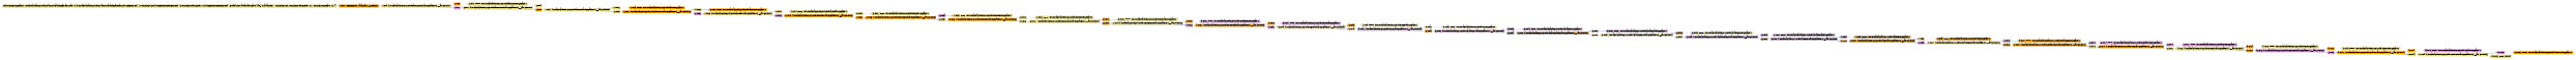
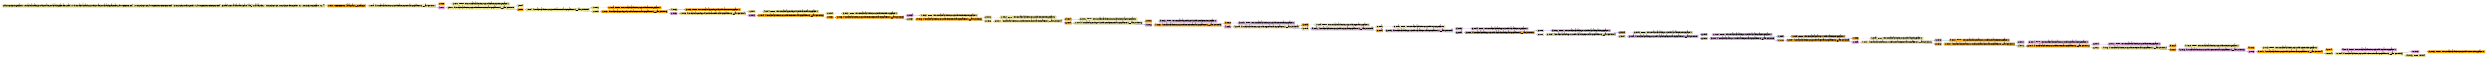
  digraph {
    rankdir=LR
    node [color=black fillcolor=khaki shape=record style=filled]
    edge [color=blue style=bold]
    n1 [fillcolor=orange label="{0\:\ 0x0000|MTH_ENTER_BLOCK\l|java.lang.Class r3 = r3.getRawType()\l}"]
    n2 [color=brown label="{1\:\ 0x000a|if (com.mapbox.api.directions.p008v5.models.BannerComponents.class.isAssignableFrom(r3) == false) goto L_0x0011\l}"]
    n3 [color=brown fillcolor=orange label="{2\:\ 0x000c}"]
    n4 [color=brown fillcolor=plum label="{4\:\ 0x0011}"]
    n5 [label="{3\:\ 0x0010|RETURN\l|return com.mapbox.api.directions.p008v5.models.BannerComponents.typeAdapter(r2)\l}"]
    n6 [label="{5\:\ 0x0017|if (com.mapbox.api.directions.p008v5.models.BannerInstructions.class.isAssignableFrom(r3) == false) goto L_0x001e\l}"]
    n7 [label="{6\:\ 0x0019}"]
    n8 [fillcolor=orange label="{8\:\ 0x001e}"]
    n9 [label="{9\:\ 0x0024|if (com.mapbox.api.directions.p008v5.models.BannerText.class.isAssignableFrom(r3) == false) goto L_0x002b\l}"]
    n10 [label="{10\:\ 0x0026}"]
    n11 [label="{12\:\ 0x002b}"]
    n12 [color=brown fillcolor=orange label="{11\:\ 0x002a|RETURN\l|return com.mapbox.api.directions.p008v5.models.BannerText.typeAdapter(r2)\l}"]
    n13 [color=brown fillcolor=orange label="{13\:\ 0x0031|if (com.mapbox.api.geocoding.p009v5.models.CarmenContext.class.isAssignableFrom(r3) == false) goto L_0x0038\l}"]
    n14 [label="{14\:\ 0x0033}"]
    n15 [fillcolor=plum label="{16\:\ 0x0038}"]
    n16 [color=brown fillcolor=orange label="{15\:\ 0x0037|RETURN\l|return com.mapbox.api.geocoding.p009v5.models.CarmenContext.typeAdapter(r2)\l}"]
    n17 [color=brown label="{17\:\ 0x003e|if (com.mapbox.api.geocoding.p009v5.models.CarmenFeature.class.isAssignableFrom(r3) == false) goto L_0x0045\l}"]
    n18 [color=brown label="{18\:\ 0x0040}"]
    n19 [fillcolor=plum label="{20\:\ 0x0045}"]
    n20 [label="{19\:\ 0x0044|RETURN\l|return com.mapbox.api.geocoding.p009v5.models.CarmenFeature.typeAdapter(r2)\l}"]
    n21 [fillcolor=orange label="{21\:\ 0x004b|if (com.mapbox.api.directions.p008v5.models.DirectionsError.class.isAssignableFrom(r3) == false) goto L_0x0052\l}"]
    n22 [label="{22\:\ 0x004d}"]
    n23 [color=brown fillcolor=orange label="{24\:\ 0x0052}"]
    n24 [label="{23\:\ 0x0051|RETURN\l|return com.mapbox.api.directions.p008v5.models.DirectionsError.typeAdapter(r2)\l}"]
    n25 [color=brown fillcolor=orange label="{25\:\ 0x0058|if (com.mapbox.api.directions.p008v5.models.DirectionsResponse.class.isAssignableFrom(r3) == false) goto L_0x005f\l}"]
    n26 [color=brown fillcolor=plum label="{26\:\ 0x005a}"]
    n27 [label="{28\:\ 0x005f}"]
    n28 [color=brown label="{27\:\ 0x005e|RETURN\l|return com.mapbox.api.directions.p008v5.models.DirectionsResponse.typeAdapter(r2)\l}"]
    n29 [color=brown fillcolor=orange label="{29\:\ 0x0065|if (com.mapbox.api.directions.p008v5.models.DirectionsRoute.class.isAssignableFrom(r3) == false) goto L_0x006c\l}"]
    n30 [label="{30\:\ 0x0067}"]
    n31 [color=brown label="{32\:\ 0x006c}"]
    n32 [label="{31\:\ 0x006b|RETURN\l|return com.mapbox.api.directions.p008v5.models.DirectionsRoute.typeAdapter(r2)\l}"]
    n33 [color=brown label="{33\:\ 0x0072|if (com.mapbox.api.directions.p008v5.models.DirectionsWaypoint.class.isAssignableFrom(r3) == false) goto L_0x0079\l}"]
    n34 [fillcolor=orange label="{34\:\ 0x0074}"]
    n35 [color=brown fillcolor=orange label="{36\:\ 0x0079}"]
    n36 [label="{35\:\ 0x0078|RETURN\l|return com.mapbox.api.directions.p008v5.models.DirectionsWaypoint.typeAdapter(r2)\l}"]
    n37 [label="{37\:\ 0x007f|if (com.mapbox.api.geocoding.p009v5.models.GeocodingResponse.class.isAssignableFrom(r3) == false) goto L_0x0086\l}"]
    n38 [fillcolor=orange label="{38\:\ 0x0081}"]
    n39 [fillcolor=plum label="{40\:\ 0x0086}"]
    n40 [fillcolor=plum label="{39\:\ 0x0085|RETURN\l|return com.mapbox.api.geocoding.p009v5.models.GeocodingResponse.typeAdapter(r2)\l}"]
    n41 [color=brown fillcolor=orange label="{41\:\ 0x008c|if (com.mapbox.api.directions.p008v5.models.IntersectionLanes.class.isAssignableFrom(r3) == false) goto L_0x0093\l}"]
    n42 [color=brown fillcolor=orange label="{42\:\ 0x008e}"]
    n43 [color=brown fillcolor=plum label="{44\:\ 0x0093}"]
    n44 [fillcolor=plum label="{43\:\ 0x0092|RETURN\l|return com.mapbox.api.directions.p008v5.models.IntersectionLanes.typeAdapter(r2)\l}"]
    n45 [color=brown label="{45\:\ 0x0099|if (com.mapbox.api.directions.p008v5.models.LegAnnotation.class.isAssignableFrom(r3) == false) goto L_0x00a0\l}"]
    n46 [color=brown fillcolor=orange label="{46\:\ 0x009b}"]
    n47 [label="{48\:\ 0x00a0}"]
    n48 [color=brown label="{47\:\ 0x009f|RETURN\l|return com.mapbox.api.directions.p008v5.models.LegAnnotation.typeAdapter(r2)\l}"]
    n49 [fillcolor=plum label="{49\:\ 0x00a6|if (com.mapbox.api.directions.p008v5.models.LegStep.class.isAssignableFrom(r3) == false) goto L_0x00ad\l}"]
    n50 [color=brown label="{50\:\ 0x00a8}"]
    n51 [color=brown fillcolor=orange label="{52\:\ 0x00ad}"]
    n52 [color=brown label="{51\:\ 0x00ac|RETURN\l|return com.mapbox.api.directions.p008v5.models.LegStep.typeAdapter(r2)\l}"]
    n53 [color=brown fillcolor=plum label="{53\:\ 0x00b3|if (com.mapbox.api.matching.p010v5.models.MapMatchingError.class.isAssignableFrom(r3) == false) goto L_0x00ba\l}"]
    n54 [fillcolor=plum label="{54\:\ 0x00b5}"]
    n55 [fillcolor=plum label="{56\:\ 0x00ba}"]
    n56 [color=brown fillcolor=plum label="{55\:\ 0x00b9|RETURN\l|return com.mapbox.api.matching.p010v5.models.MapMatchingError.typeAdapter(r2)\l}"]
    n57 [fillcolor=orange label="{57\:\ 0x00c0|if (com.mapbox.api.matching.p010v5.models.MapMatchingMatching.class.isAssignableFrom(r3) == false) goto L_0x00c7\l}"]
    n58 [label="{58\:\ 0x00c2}"]
    n59 [color=brown label="{60\:\ 0x00c7}"]
    n60 [color=brown fillcolor=plum label="{59\:\ 0x00c6|RETURN\l|return com.mapbox.api.matching.p010v5.models.MapMatchingMatching.typeAdapter(r2)\l}"]
    n61 [label="{61\:\ 0x00cd|if (com.mapbox.api.matching.p010v5.models.MapMatchingResponse.class.isAssignableFrom(r3) == false) goto L_0x00d4\l}"]
    n62 [fillcolor=orange label="{62\:\ 0x00cf}"]
    n63 [label="{64\:\ 0x00d4}"]
    n64 [label="{63\:\ 0x00d3|RETURN\l|return com.mapbox.api.matching.p010v5.models.MapMatchingResponse.typeAdapter(r2)\l}"]
    n65 [color=brown fillcolor=plum label="{65\:\ 0x00da|if (com.mapbox.api.matching.p010v5.models.MapMatchingTracepoint.class.isAssignableFrom(r3) == false) goto L_0x00e1\l}"]
    n66 [color=brown fillcolor=plum label="{66\:\ 0x00dc}"]
    n67 [color=brown fillcolor=orange label="{68\:\ 0x00e1}"]
    n68 [color=brown fillcolor=plum label="{67\:\ 0x00e0|RETURN\l|return com.mapbox.api.matching.p010v5.models.MapMatchingTracepoint.typeAdapter(r2)\l}"]
    n69 [fillcolor=plum label="{69\:\ 0x00e7|if (com.mapbox.api.matrix.p011v1.models.MatrixResponse.class.isAssignableFrom(r3) == false) goto L_0x00ee\l}"]
    n70 [color=brown fillcolor=plum label="{70\:\ 0x00e9}"]
    n71 [color=brown fillcolor=orange label="{72\:\ 0x00ee}"]
    n72 [color=brown fillcolor=orange label="{71\:\ 0x00ed|RETURN\l|return com.mapbox.api.matrix.p011v1.models.MatrixResponse.typeAdapter(r2)\l}"]
    n73 [fillcolor=orange label="{73\:\ 0x00f4|if (com.mapbox.api.directions.p008v5.models.MaxSpeed.class.isAssignableFrom(r3) == false) goto L_0x00fb\l}"]
-   n74 [label="{74\:\ 0x00f6}"]
+   n74 [fillcolor=orange label="{74\:\ 0x00f6}"]
    n75 [color=brown fillcolor=plum label="{76\:\ 0x00fb}"]
-   n76 [fillcolor=orange label="{75\:\ 0x00fa|RETURN\l|return com.mapbox.api.directions.p008v5.models.MaxSpeed.typeAdapter(r2)\l}"]
+   n76 [label="{75\:\ 0x00fa|RETURN\l|return com.mapbox.api.directions.p008v5.models.MaxSpeed.typeAdapter(r2)\l}"]
    n77 [color=brown label="{77\:\ 0x0101|if (com.mapbox.api.optimization.p012v1.models.OptimizationResponse.class.isAssignableFrom(r3) == false) goto L_0x0108\l}"]
    n78 [fillcolor=plum label="{78\:\ 0x0103}"]
    n79 [fillcolor=orange label="{80\:\ 0x0108}"]
    n80 [color=brown fillcolor=orange label="{79\:\ 0x0107|RETURN\l|return com.mapbox.api.optimization.p012v1.models.OptimizationResponse.typeAdapter(r2)\l}"]
    n81 [fillcolor=orange label="{81\:\ 0x010e|if (com.mapbox.api.optimization.p012v1.models.OptimizationWaypoint.class.isAssignableFrom(r3) == false) goto L_0x0115\l}"]
    n82 [fillcolor=plum label="{82\:\ 0x0110}"]
    n83 [label="{84\:\ 0x0115}"]
    n84 [fillcolor=plum label="{83\:\ 0x0114|RETURN\l|return com.mapbox.api.optimization.p012v1.models.OptimizationWaypoint.typeAdapter(r2)\l}"]
    n85 [color=brown fillcolor=orange label="{85\:\ 0x011b|if (com.mapbox.api.directions.p008v5.models.RouteLeg.class.isAssignableFrom(r3) == false) goto L_0x0122\l}"]
    n86 [color=brown fillcolor=plum label="{86\:\ 0x011d}"]
    n87 [color=brown label="{88\:\ 0x0122}"]
    n88 [fillcolor=plum label="{87\:\ 0x0121|RETURN\l|return com.mapbox.api.directions.p008v5.models.RouteLeg.typeAdapter(r2)\l}"]
    n89 [label="{89\:\ 0x0128|if (com.mapbox.api.directions.p008v5.models.RouteOptions.class.isAssignableFrom(r3) == false) goto L_0x012f\l}"]
    n90 [fillcolor=orange label="{90\:\ 0x012a}"]
    n91 [color=brown fillcolor=orange label="{92\:\ 0x012f}"]
    n92 [label="{91\:\ 0x012e|RETURN\l|return com.mapbox.api.directions.p008v5.models.RouteOptions.typeAdapter(r2)\l}"]
    n93 [fillcolor=plum label="{93\:\ 0x0135|if (com.mapbox.api.directions.p008v5.models.StepIntersection.class.isAssignableFrom(r3) == false) goto L_0x013c\l}"]
    n94 [color=brown fillcolor=orange label="{94\:\ 0x0137}"]
    n95 [color=brown fillcolor=plum label="{96\:\ 0x013c}"]
    n96 [label="{95\:\ 0x013b|RETURN\l|return com.mapbox.api.directions.p008v5.models.StepIntersection.typeAdapter(r2)\l}"]
    n97 [color=brown fillcolor=orange label="{97\:\ 0x0142|if (com.mapbox.api.directions.p008v5.models.StepManeuver.class.isAssignableFrom(r3) == false) goto L_0x0149\l}"]
    n98 [color=brown fillcolor=orange label="{98\:\ 0x0144}"]
    n99 [label="{100\:\ 0x0149}"]
    n100 [fillcolor=plum label="{99\:\ 0x0148|RETURN\l|return com.mapbox.api.directions.p008v5.models.StepManeuver.typeAdapter(r2)\l}"]
    n101 [label="{101\:\ 0x014f|if (com.mapbox.api.directions.p008v5.models.VoiceInstructions.class.isAssignableFrom(r3) == false) goto L_0x0156\l}"]
    n102 [fillcolor=plum label="{102\:\ 0x0151}"]
    n103 [label="{104\:\ 0x0156|RETURN\l|return null\l}"]
    n104 [fillcolor=orange label="{103\:\ 0x0155|RETURN\l|return com.mapbox.api.directions.p008v5.models.VoiceInstructions.typeAdapter(r2)\l}"]
    n105 [label="{public com.google.gson.TypeAdapter\<T\> com.mapbox.api.matching.v5.models.AutoValueGson_MapMatchingAdapterFactory.create((r1v0 'this' com.mapbox.api.matching.v5.models.AutoValueGson_MapMatchingAdapterFactory A[IMMUTABLE_TYPE, THIS]), (r2v0 com.google.gson.Gson A[IMMUTABLE_TYPE, METHOD_ARGUMENT]), (r3v0 com.google.gson.reflect.TypeToken\<T\> A[IMMUTABLE_TYPE, METHOD_ARGUMENT]))  | Annotation[SYSTEM, dalvik.annotation.Signature, \{value=[\<T:, Ljava\/lang\/Object;, \>(, Lcom\/google\/gson\/Gson;, Lcom\/google\/gson\/reflect\/TypeToken\<, TT;\>;), Lcom\/google\/gson\/TypeAdapter\<, TT;\>;]\}]\l}"]
    n1 -> n2 [style=dashed]
    n2 -> n3 [color=purple style=dashed]
    n2 -> n4 [color=purple]
    n3 -> n5 [color=black style=dashed]
    n4 -> n6 [color=purple]
    n6 -> n7 [style=dashed]
    n6 -> n8 [color=purple]
    n8 -> n9 [color=black style=dashed]
    n9 -> n10 [color=black]
    n9 -> n11 [color=purple]
    n10 -> n12 [color=teal style=solid]
    n11 -> n13 [color=black style=solid]
    n13 -> n14 [color=black]
    n13 -> n15 [color=teal style=dashed]
    n14 -> n16
    n15 -> n17 [style=solid]
    n17 -> n18 [style=solid]
    n17 -> n19 [style=solid]
    n18 -> n20 [color=purple style=dashed]
    n19 -> n21
    n21 -> n22 [color=teal style=dashed]
    n21 -> n23 [color=teal style=solid]
    n22 -> n24 [style=solid]
    n23 -> n25 [color=black]
    n25 -> n26 [color=purple style=dashed]
    n25 -> n27
    n26 -> n28
    n27 -> n29 [color=purple style=dashed]
    n29 -> n30 [style=solid]
    n29 -> n31 [color=teal]
    n30 -> n32 [color=purple style=solid]
    n31 -> n33 [color=black style=solid]
    n33 -> n34 [color=teal]
    n33 -> n35 [style=dashed]
    n34 -> n36
    n35 -> n37
    n37 -> n38 [color=purple style=solid]
    n37 -> n39
    n38 -> n40 [color=teal style=dashed]
    n39 -> n41 [color=black style=dashed]
    n41 -> n42 [style=dashed]
    n41 -> n43 [color=teal style=dashed]
    n42 -> n44 [color=purple]
    n43 -> n45 [color=teal]
    n45 -> n46 [color=black]
    n45 -> n47
    n46 -> n48 [color=teal style=dashed]
    n47 -> n49 [style=dashed]
    n49 -> n50 [color=purple style=solid]
    n49 -> n51 [color=teal style=solid]
    n50 -> n52 [color=black style=solid]
    n51 -> n53 [color=teal style=solid]
    n53 -> n54 [color=purple style=dashed]
    n53 -> n55 [color=teal style=solid]
    n54 -> n56 [color=purple]
    n55 -> n57 [color=black style=dashed]
    n57 -> n58 [color=black]
    n57 -> n59 [color=purple style=dashed]
    n58 -> n60
    n59 -> n61 [color=purple style=dashed]
    n61 -> n62
    n61 -> n63 [color=purple style=dashed]
    n62 -> n64 [color=purple style=solid]
    n63 -> n65 [color=teal style=solid]
    n65 -> n66 [style=solid]
    n65 -> n67 [style=dashed]
    n66 -> n68 [color=purple style=dashed]
    n67 -> n69 [color=teal style=solid]
    n69 -> n70 [color=teal]
    n69 -> n71
    n70 -> n72 [color=black style=solid]
    n71 -> n73 [style=solid]
    n73 -> n74
    n73 -> n75
    n74 -> n76 [color=purple style=dashed]
    n75 -> n77 [color=purple]
    n77 -> n78 [color=black style=solid]
    n77 -> n79 [color=purple]
    n78 -> n80 [color=teal]
    n79 -> n81 [color=teal style=dashed]
    n81 -> n82 [color=teal style=solid]
    n81 -> n83
    n82 -> n84 [color=teal style=dashed]
    n83 -> n85 [color=black]
    n85 -> n86 [color=teal style=solid]
    n85 -> n87 [style=dashed]
    n86 -> n88 [color=purple]
    n87 -> n89 [style=solid]
    n89 -> n90 [style=dashed]
    n89 -> n91 [color=black]
    n90 -> n92 [color=teal style=dashed]
    n91 -> n93 [color=teal]
    n93 -> n94 [color=black style=dashed]
    n93 -> n95 [color=black style=solid]
    n94 -> n96 [color=purple style=dashed]
    n95 -> n97
    n97 -> n98 [style=dashed]
    n97 -> n99 [color=black]
    n98 -> n100 [color=teal style=solid]
    n99 -> n101 [color=purple style=solid]
    n101 -> n102 [color=black]
    n101 -> n103 [color=teal style=solid]
    n102 -> n104 [style=dashed]
    n105 -> n1 [color=teal]
  }
